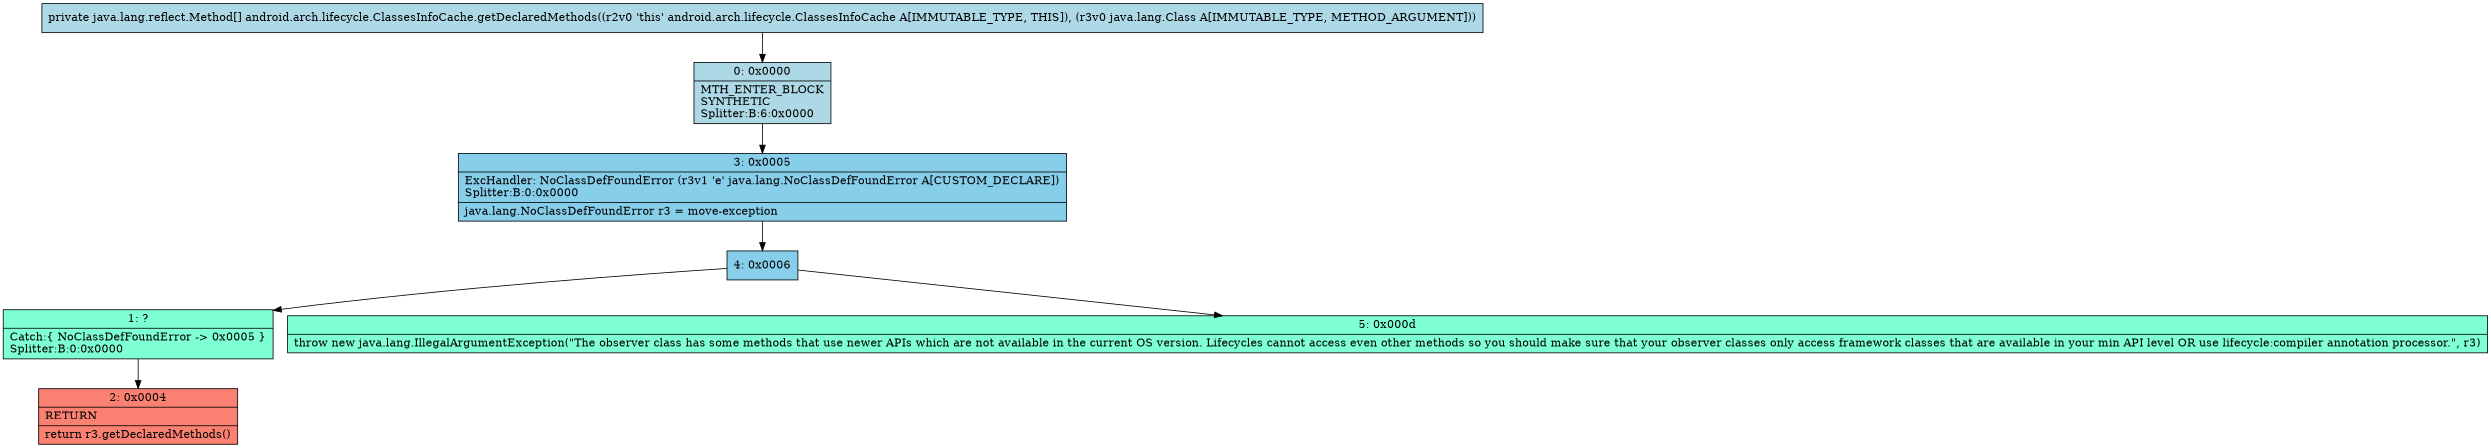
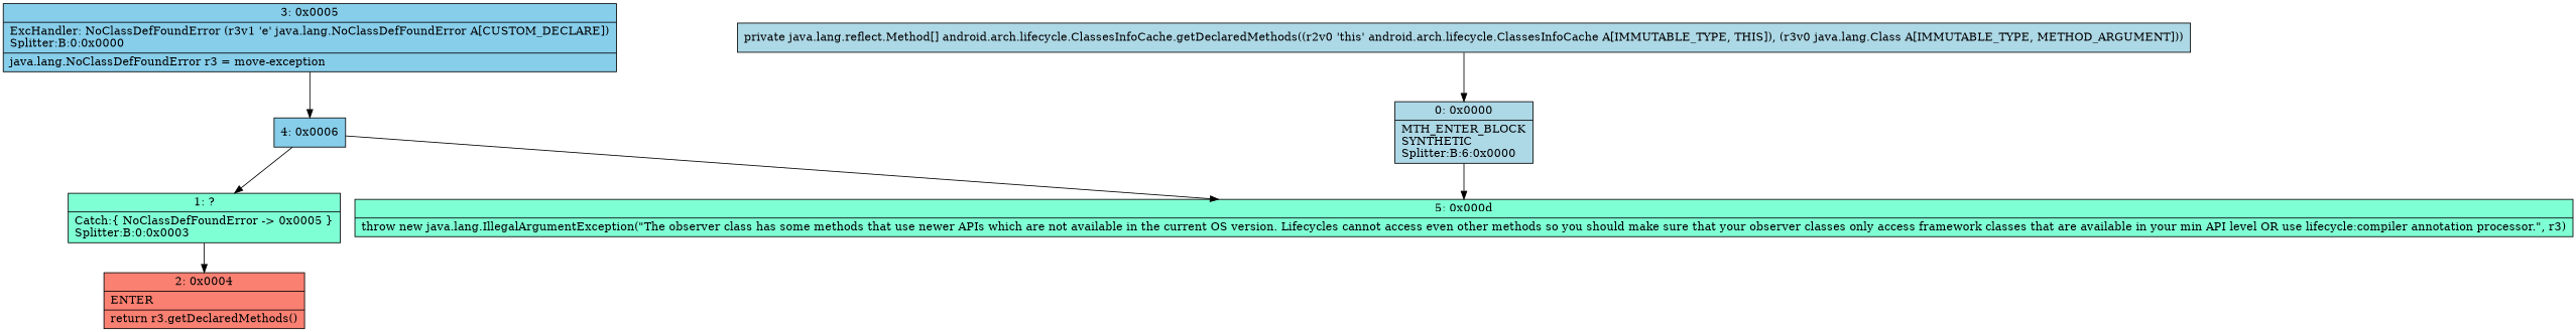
  digraph {
    node [fillcolor=lightblue shape=record style=filled]
    n1 [label="{0\:\ 0x0000|MTH_ENTER_BLOCK\lSYNTHETIC\lSplitter:B:6:0x0000\l}"]
    n2 [fillcolor=skyblue label="{3\:\ 0x0005|ExcHandler: NoClassDefFoundError (r3v1 'e' java.lang.NoClassDefFoundError A[CUSTOM_DECLARE])\lSplitter:B:0:0x0000\l|java.lang.NoClassDefFoundError r3 = move\-exception\l}"]
-   n3 [fillcolor=aquamarine label="{1\:\ ?|Catch:\{ NoClassDefFoundError \-\> 0x0005 \}\lSplitter:B:0:0x0000\l}"]
-   n4 [fillcolor=salmon label="{2\:\ 0x0004|RETURN\l|return r3.getDeclaredMethods()\l}"]
+   n3 [fillcolor=aquamarine label="{1\:\ ?|Catch:\{ NoClassDefFoundError \-\> 0x0005 \}\lSplitter:B:0:0x0003\l}"]
+   n4 [fillcolor=salmon label="{2\:\ 0x0004|ENTER\l|return r3.getDeclaredMethods()\l}"]
    n5 [fillcolor=skyblue label="{4\:\ 0x0006}"]
    n6 [fillcolor=aquamarine label="{5\:\ 0x000d|throw new java.lang.IllegalArgumentException(\"The observer class has some methods that use newer APIs which are not available in the current OS version. Lifecycles cannot access even other methods so you should make sure that your observer classes only access framework classes that are available in your min API level OR use lifecycle:compiler annotation processor.\", r3)\l}"]
    n7 [label="{private java.lang.reflect.Method[] android.arch.lifecycle.ClassesInfoCache.getDeclaredMethods((r2v0 'this' android.arch.lifecycle.ClassesInfoCache A[IMMUTABLE_TYPE, THIS]), (r3v0 java.lang.Class A[IMMUTABLE_TYPE, METHOD_ARGUMENT])) }"]
-   n1 -> n2
+   n1 -> n6
    n2 -> n5
    n3 -> n4
    n5 -> n3
    n5 -> n6
    n7 -> n1
  }
